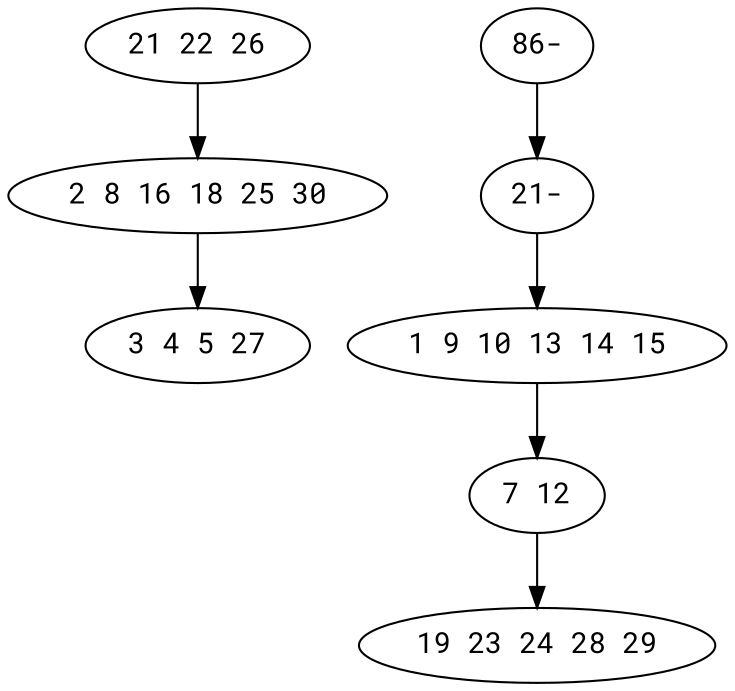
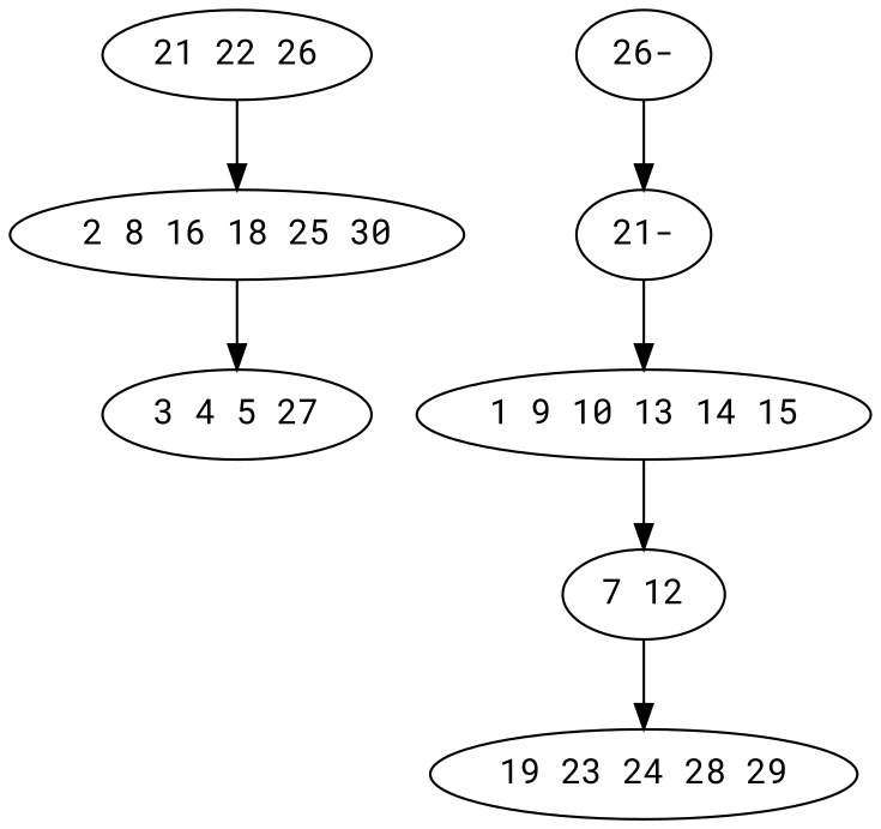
  digraph {
    fontname="Roboto Mono"
    node [fontname="Roboto Mono"]
    edge [fontname="Roboto Mono"]
    n1 [label="21 22 26"]
    n2 [label="2 8 16 18 25 30"]
    n3 [label="3 4 5 27"]
-   n4 [label="86-"]
+   n4 [label="26-"]
    n5 [label="21-"]
    n6 [label="1 9 10 13 14 15"]
    n7 [label="7 12"]
    n8 [label="19 23 24 28 29"]
    n1 -> n2
    n2 -> n3
    n4 -> n5
    n5 -> n6
    n6 -> n7
    n7 -> n8
  }
